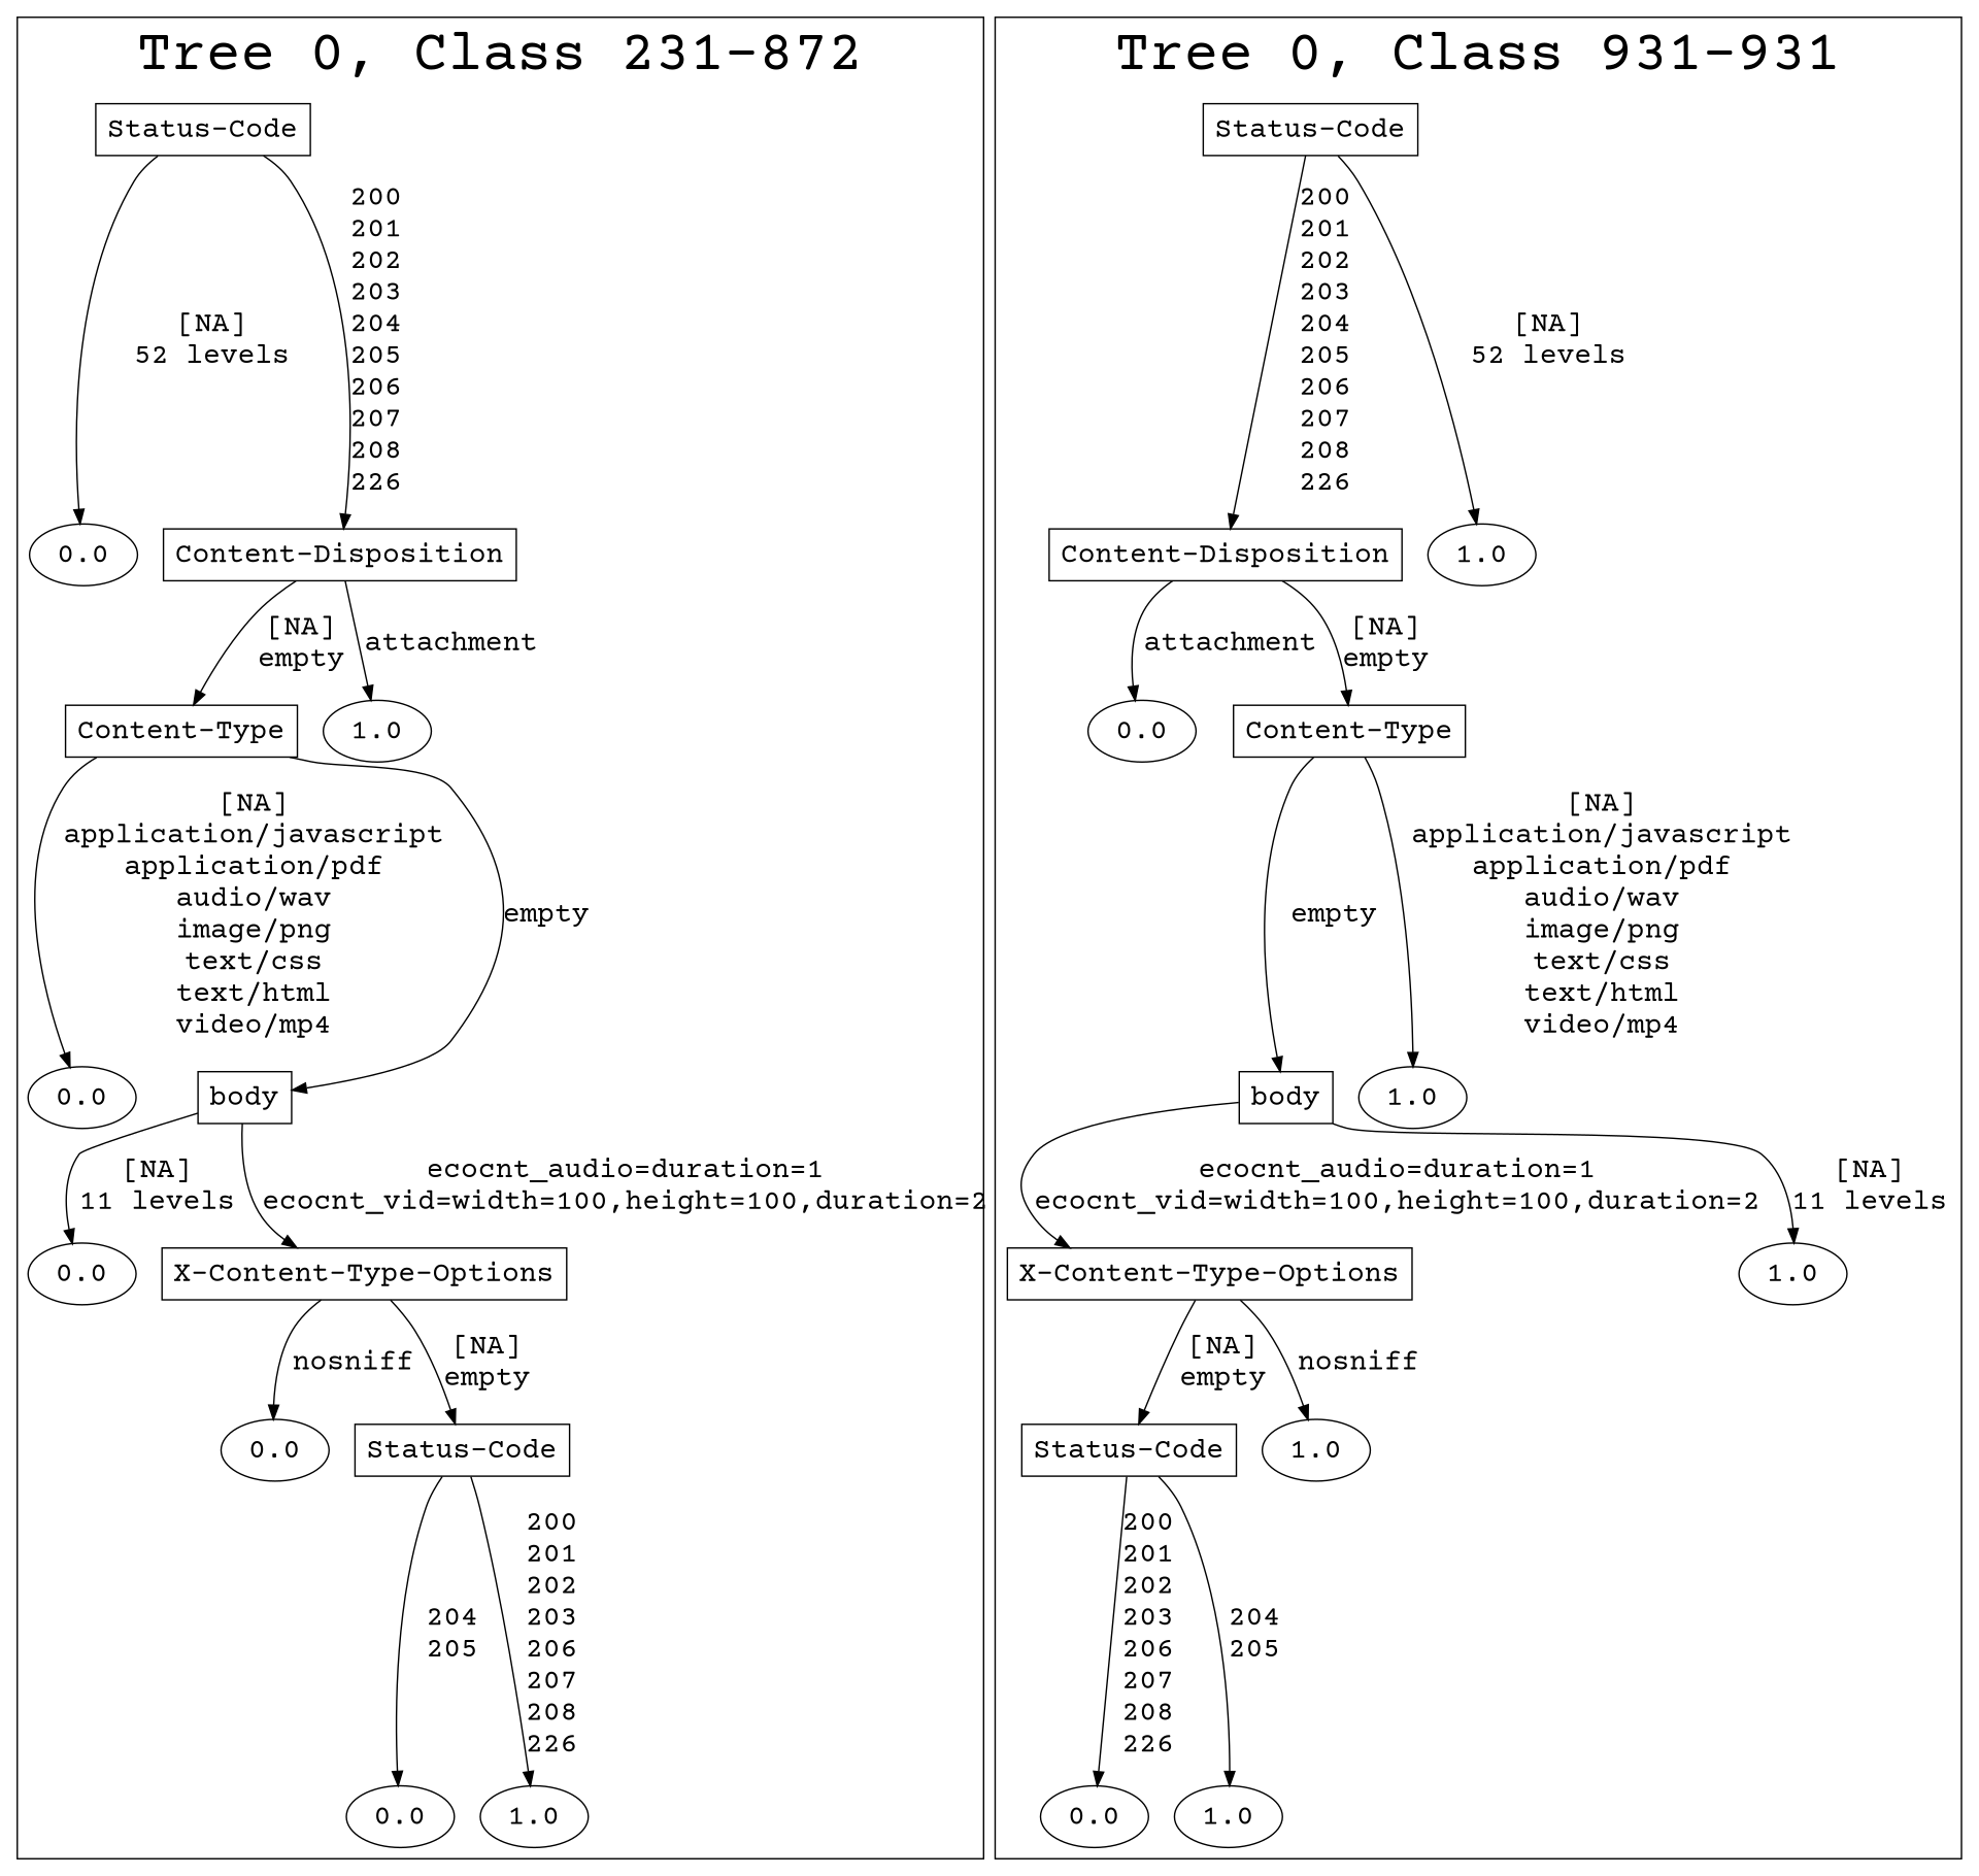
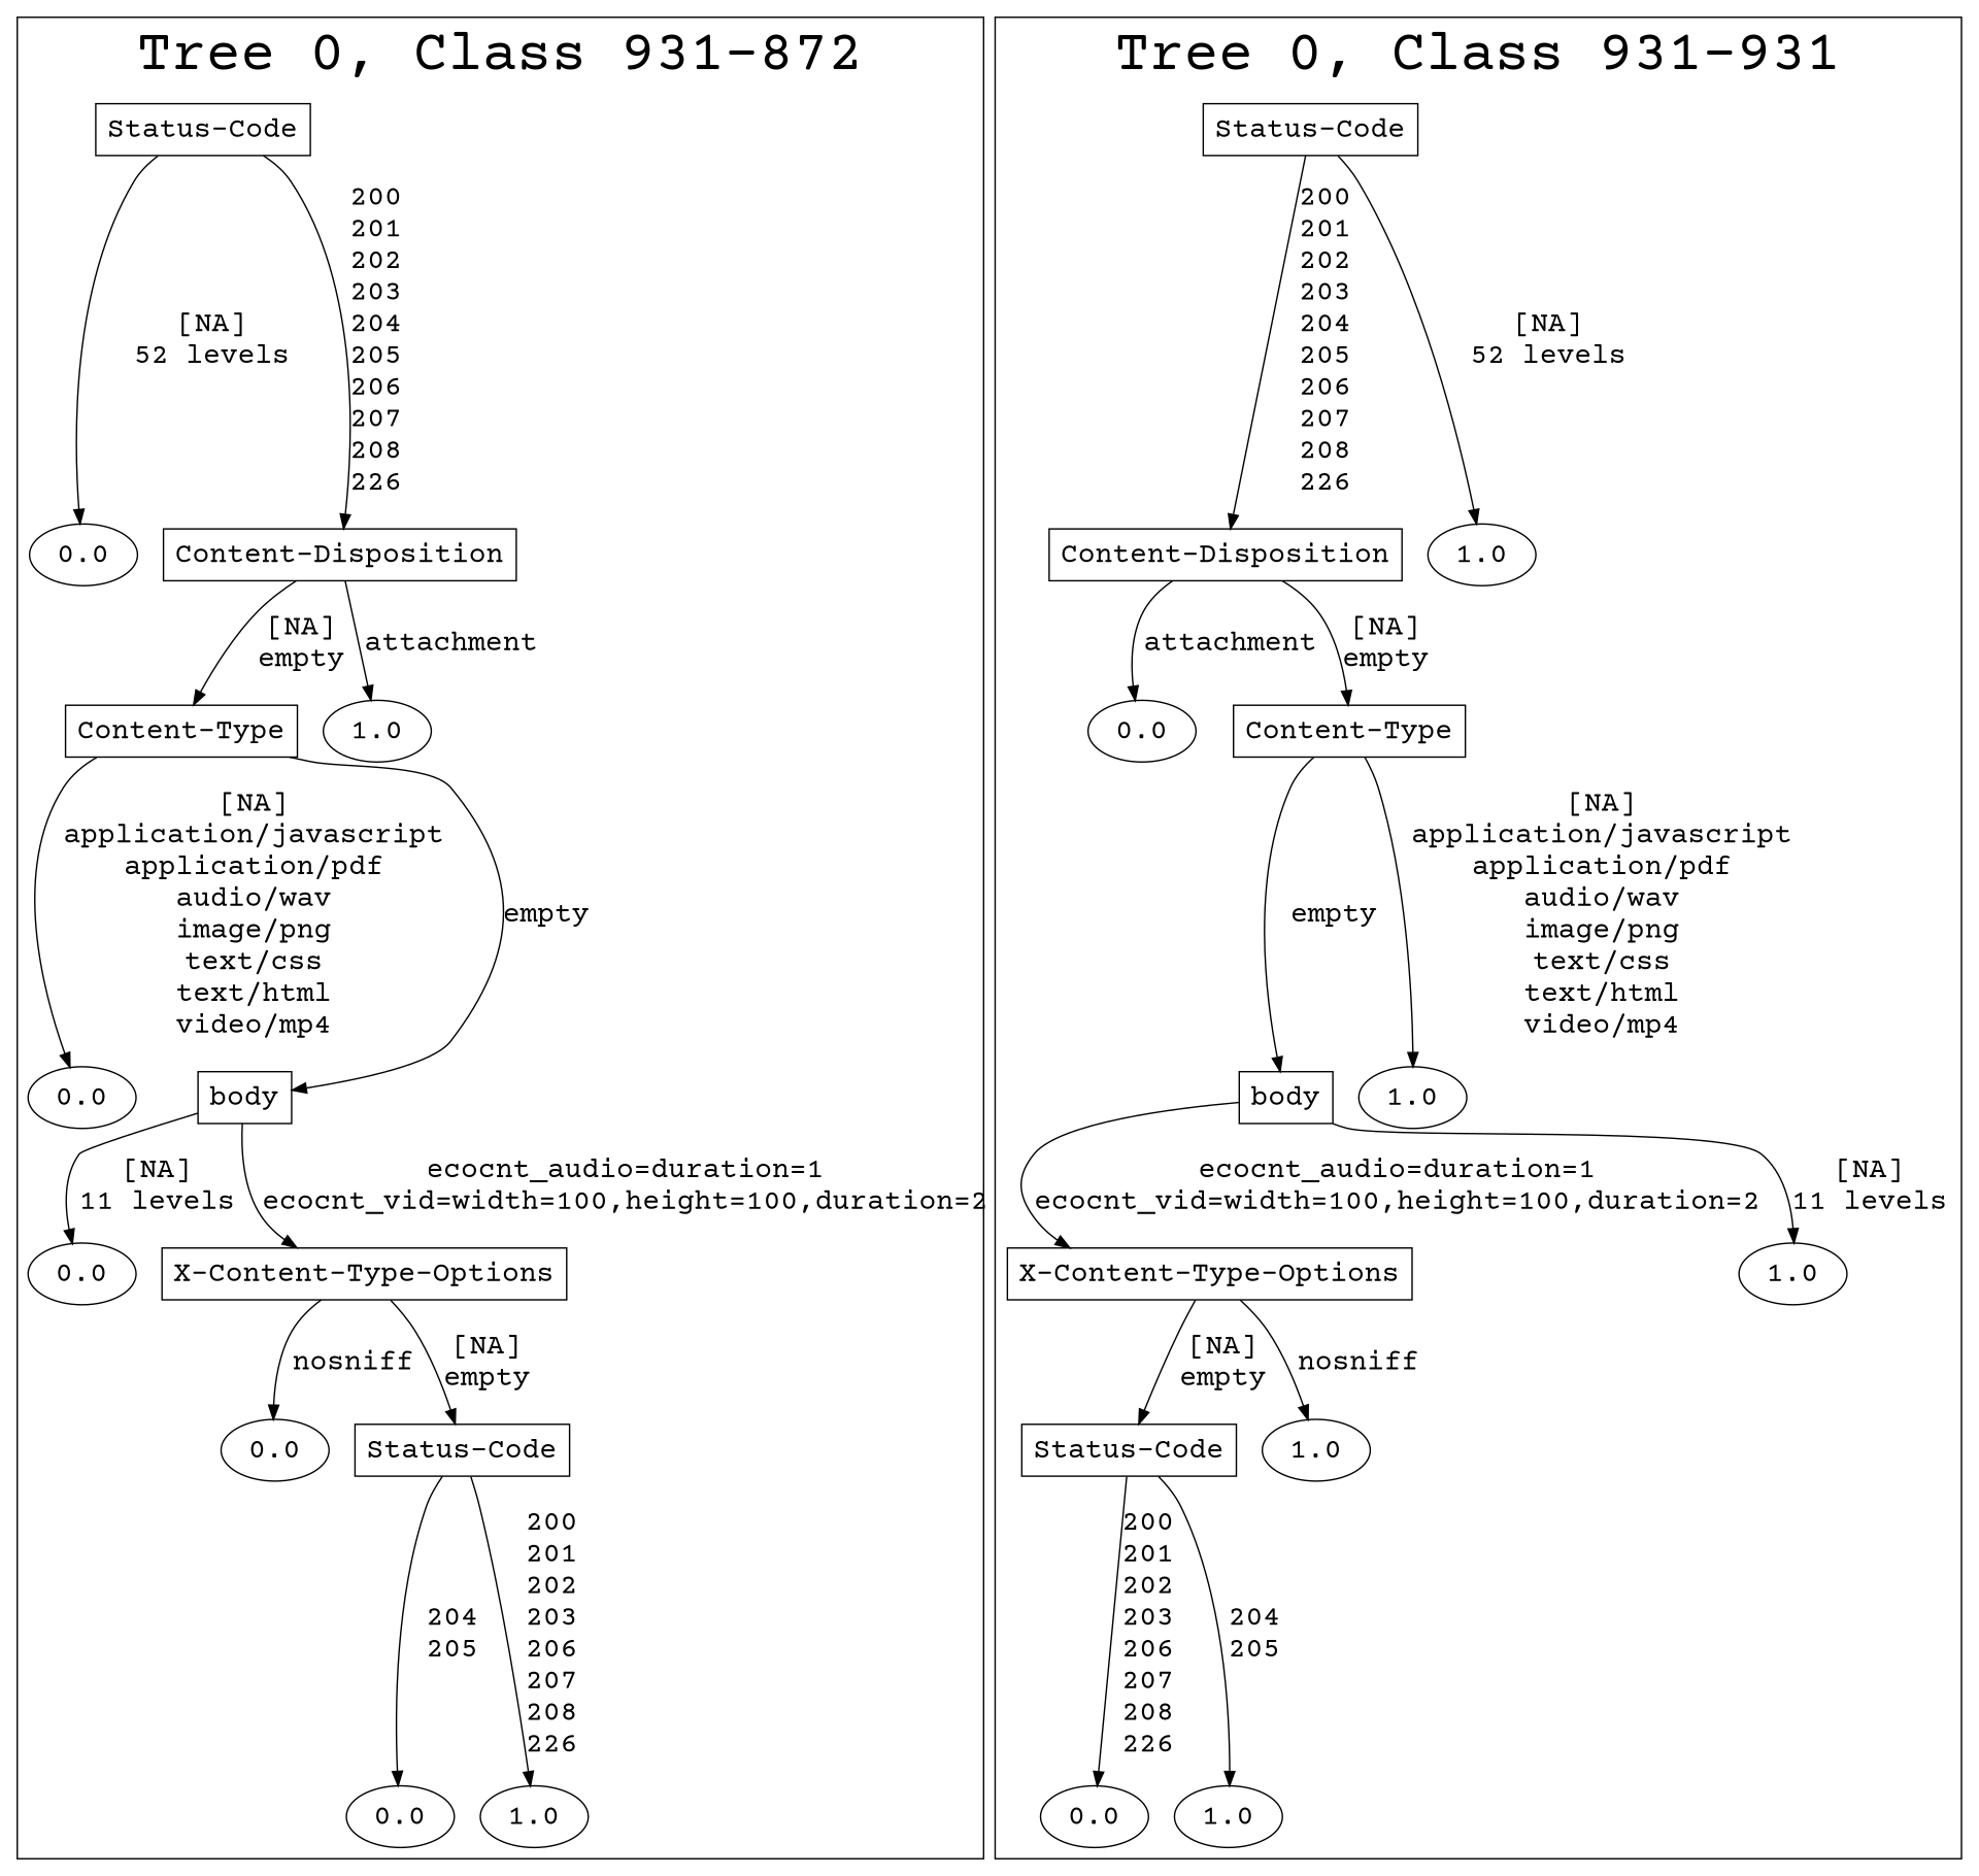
  digraph {
    fontname="Courier Prime"
    node [fontsize=20 fontname="Courier Prime"]
    edge [fontsize=20 fontname="Courier Prime"]
    n1 [label="Status-Code" shape=box]
    n2 [label=0.0]
    n3 [label="Content-Disposition" shape=box]
    n4 [label="Content-Type" shape=box]
    n5 [label=1.0]
    n6 [label=0.0]
    n7 [label=body shape=box]
    n8 [label=0.0]
    n9 [label="X-Content-Type-Options" shape=box]
    n10 [label=0.0]
    n11 [label="Status-Code" shape=box]
    n12 [label=0.0]
    n13 [label=1.0]
    n14 [label="Status-Code" shape=box]
    n15 [label="Content-Disposition" shape=box]
    n16 [label=1.0]
    n17 [label=0.0]
    n18 [label="Content-Type" shape=box]
    n19 [label=body shape=box]
    n20 [label=1.0]
    n21 [label="X-Content-Type-Options" shape=box]
    n22 [label=1.0]
    n23 [label="Status-Code" shape=box]
    n24 [label=1.0]
    n25 [label=0.0]
    n26 [label=1.0]
    subgraph cluster_1 {
      fontsize=40
-     label="Tree 0, Class 231-872"
+     label="Tree 0, Class 931-872"
      subgraph sub_2 {
        fontsize=40
        label="Tree 0, Class 931-872"
        n1
      }
      subgraph sub_3 {
        fontsize=40
        label="Tree 0, Class 931-872"
        n2
        n3
      }
      subgraph sub_4 {
        fontsize=40
        label="Tree 0, Class 931-872"
        n4
        n5
      }
      subgraph sub_5 {
        fontsize=40
        label="Tree 0, Class 931-872"
        n6
        n7
      }
      subgraph sub_6 {
        fontsize=40
        label="Tree 0, Class 931-872"
        n8
        n9
      }
      subgraph sub_7 {
        fontsize=40
        label="Tree 0, Class 931-872"
        n10
        n11
      }
      subgraph sub_8 {
        fontsize=40
        label="Tree 0, Class 931-872"
        n12
        n13
      }
    }
    subgraph cluster_9 {
      fontsize=40
      label="Tree 0, Class 931-931"
      subgraph sub_10 {
        fontsize=40
        label="Tree 0, Class 931-931"
        n14
      }
      subgraph sub_11 {
        fontsize=40
        label="Tree 0, Class 931-931"
        n15
        n16
      }
      subgraph sub_12 {
        fontsize=40
        label="Tree 0, Class 931-931"
        n17
        n18
      }
      subgraph sub_13 {
        fontsize=40
        label="Tree 0, Class 931-931"
        n19
        n20
      }
      subgraph sub_14 {
        fontsize=40
        label="Tree 0, Class 931-931"
        n21
        n22
      }
      subgraph sub_15 {
        fontsize=40
        label="Tree 0, Class 931-931"
        n23
        n24
      }
      subgraph sub_16 {
        fontsize=40
        label="Tree 0, Class 931-931"
        n25
        n26
      }
    }
    n1 -> n2 [label="[NA]\n52 levels\n"]
    n1 -> n3 [label="200\n201\n202\n203\n204\n205\n206\n207\n208\n226\n"]
    n3 -> n4 [label="[NA]\nempty\n"]
    n3 -> n5 [label="attachment\n"]
    n4 -> n6 [label="[NA]\napplication/javascript\napplication/pdf\naudio/wav\nimage/png\ntext/css\ntext/html\nvideo/mp4\n"]
    n4 -> n7 [label="empty\n"]
    n7 -> n8 [label="[NA]\n11 levels\n"]
    n7 -> n9 [label="ecocnt_audio=duration=1\necocnt_vid=width=100,height=100,duration=2\n"]
    n9 -> n10 [label="nosniff\n"]
    n9 -> n11 [label="[NA]\nempty\n"]
    n11 -> n12 [label="204\n205\n"]
    n11 -> n13 [label="200\n201\n202\n203\n206\n207\n208\n226\n"]
    n14 -> n15 [label="200\n201\n202\n203\n204\n205\n206\n207\n208\n226\n"]
    n14 -> n16 [label="[NA]\n52 levels\n"]
    n15 -> n17 [label="attachment\n"]
    n15 -> n18 [label="[NA]\nempty\n"]
    n18 -> n19 [label="empty\n"]
    n18 -> n20 [label="[NA]\napplication/javascript\napplication/pdf\naudio/wav\nimage/png\ntext/css\ntext/html\nvideo/mp4\n"]
    n19 -> n21 [label="ecocnt_audio=duration=1\necocnt_vid=width=100,height=100,duration=2\n"]
    n19 -> n22 [label="[NA]\n11 levels\n"]
    n21 -> n23 [label="[NA]\nempty\n"]
    n21 -> n24 [label="nosniff\n"]
    n23 -> n25 [label="200\n201\n202\n203\n206\n207\n208\n226\n"]
    n23 -> n26 [label="204\n205\n"]
  }
